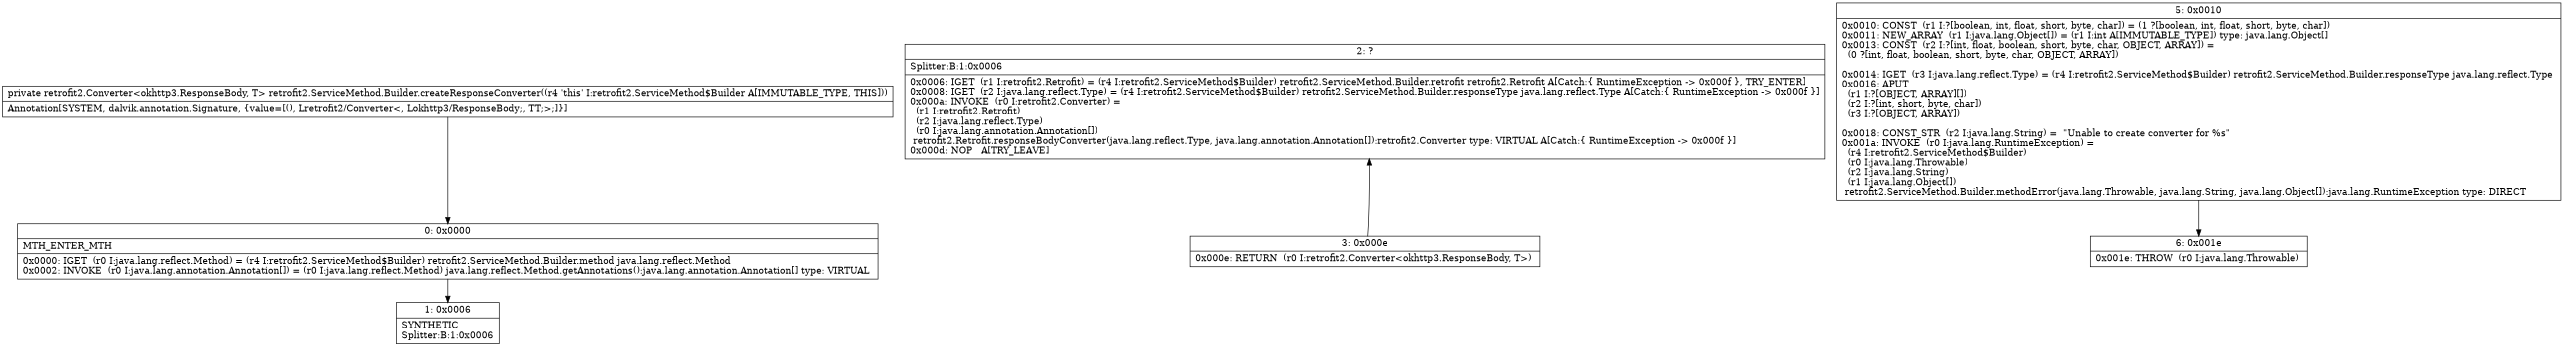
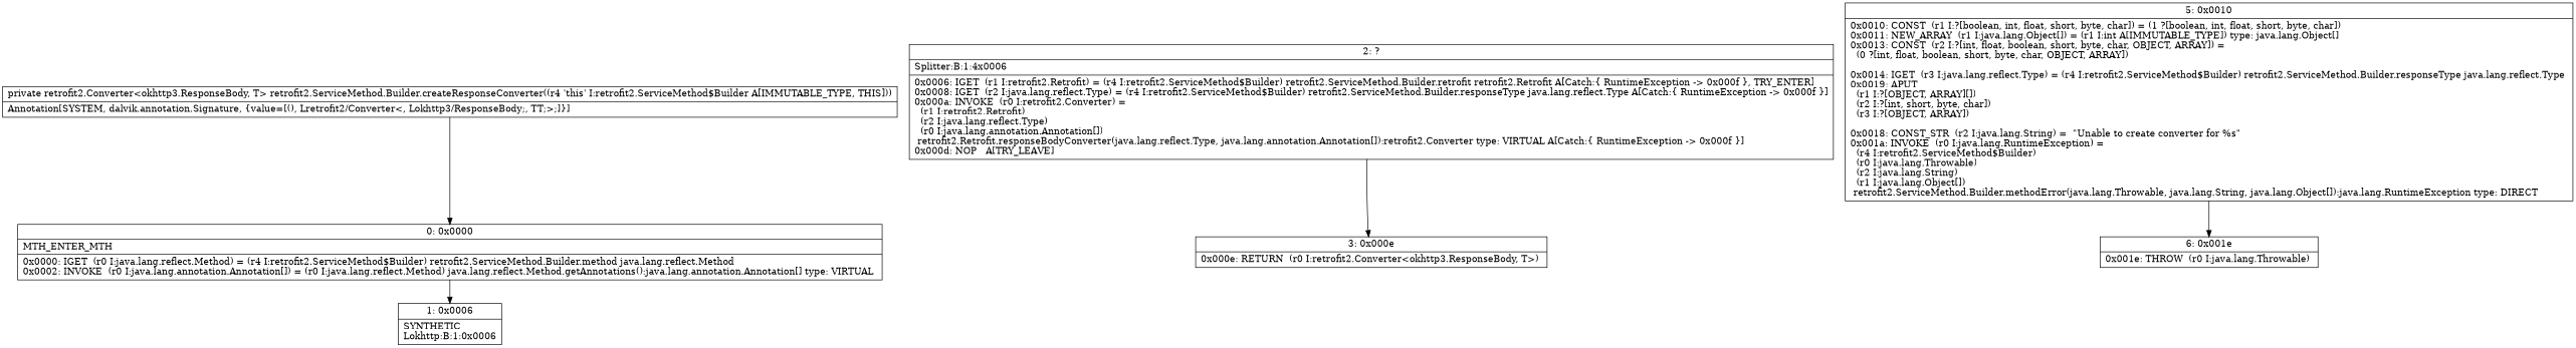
  digraph {
    node [shape=record]
    n1 [label="{0\:\ 0x0000|MTH_ENTER_MTH\l|0x0000: IGET  (r0 I:java.lang.reflect.Method) = (r4 I:retrofit2.ServiceMethod$Builder) retrofit2.ServiceMethod.Builder.method java.lang.reflect.Method \l0x0002: INVOKE  (r0 I:java.lang.annotation.Annotation[]) = (r0 I:java.lang.reflect.Method) java.lang.reflect.Method.getAnnotations():java.lang.annotation.Annotation[] type: VIRTUAL \l}"]
-   n2 [label="{1\:\ 0x0006|SYNTHETIC\lSplitter:B:1:0x0006\l}"]
-   n3 [label="{2\:\ ?|Splitter:B:1:0x0006\l|0x0006: IGET  (r1 I:retrofit2.Retrofit) = (r4 I:retrofit2.ServiceMethod$Builder) retrofit2.ServiceMethod.Builder.retrofit retrofit2.Retrofit A[Catch:\{ RuntimeException \-\> 0x000f \}, TRY_ENTER]\l0x0008: IGET  (r2 I:java.lang.reflect.Type) = (r4 I:retrofit2.ServiceMethod$Builder) retrofit2.ServiceMethod.Builder.responseType java.lang.reflect.Type A[Catch:\{ RuntimeException \-\> 0x000f \}]\l0x000a: INVOKE  (r0 I:retrofit2.Converter) = \l  (r1 I:retrofit2.Retrofit)\l  (r2 I:java.lang.reflect.Type)\l  (r0 I:java.lang.annotation.Annotation[])\l retrofit2.Retrofit.responseBodyConverter(java.lang.reflect.Type, java.lang.annotation.Annotation[]):retrofit2.Converter type: VIRTUAL A[Catch:\{ RuntimeException \-\> 0x000f \}]\l0x000d: NOP   A[TRY_LEAVE]\l}"]
+   n2 [label="{1\:\ 0x0006|SYNTHETIC\lLokhttp:B:1:0x0006\l}"]
+   n3 [label="{2\:\ ?|Splitter:B:1:4x0006\l|0x0006: IGET  (r1 I:retrofit2.Retrofit) = (r4 I:retrofit2.ServiceMethod$Builder) retrofit2.ServiceMethod.Builder.retrofit retrofit2.Retrofit A[Catch:\{ RuntimeException \-\> 0x000f \}, TRY_ENTER]\l0x0008: IGET  (r2 I:java.lang.reflect.Type) = (r4 I:retrofit2.ServiceMethod$Builder) retrofit2.ServiceMethod.Builder.responseType java.lang.reflect.Type A[Catch:\{ RuntimeException \-\> 0x000f \}]\l0x000a: INVOKE  (r0 I:retrofit2.Converter) = \l  (r1 I:retrofit2.Retrofit)\l  (r2 I:java.lang.reflect.Type)\l  (r0 I:java.lang.annotation.Annotation[])\l retrofit2.Retrofit.responseBodyConverter(java.lang.reflect.Type, java.lang.annotation.Annotation[]):retrofit2.Converter type: VIRTUAL A[Catch:\{ RuntimeException \-\> 0x000f \}]\l0x000d: NOP   A[TRY_LEAVE]\l}"]
    n4 [label="{3\:\ 0x000e|0x000e: RETURN  (r0 I:retrofit2.Converter\<okhttp3.ResponseBody, T\>) \l}"]
-   n5 [label="{5\:\ 0x0010|0x0010: CONST  (r1 I:?[boolean, int, float, short, byte, char]) = (1 ?[boolean, int, float, short, byte, char]) \l0x0011: NEW_ARRAY  (r1 I:java.lang.Object[]) = (r1 I:int A[IMMUTABLE_TYPE]) type: java.lang.Object[] \l0x0013: CONST  (r2 I:?[int, float, boolean, short, byte, char, OBJECT, ARRAY]) = \l  (0 ?[int, float, boolean, short, byte, char, OBJECT, ARRAY])\l \l0x0014: IGET  (r3 I:java.lang.reflect.Type) = (r4 I:retrofit2.ServiceMethod$Builder) retrofit2.ServiceMethod.Builder.responseType java.lang.reflect.Type \l0x0016: APUT  \l  (r1 I:?[OBJECT, ARRAY][])\l  (r2 I:?[int, short, byte, char])\l  (r3 I:?[OBJECT, ARRAY])\l \l0x0018: CONST_STR  (r2 I:java.lang.String) =  \"Unable to create converter for %s\" \l0x001a: INVOKE  (r0 I:java.lang.RuntimeException) = \l  (r4 I:retrofit2.ServiceMethod$Builder)\l  (r0 I:java.lang.Throwable)\l  (r2 I:java.lang.String)\l  (r1 I:java.lang.Object[])\l retrofit2.ServiceMethod.Builder.methodError(java.lang.Throwable, java.lang.String, java.lang.Object[]):java.lang.RuntimeException type: DIRECT \l}"]
+   n5 [label="{5\:\ 0x0010|0x0010: CONST  (r1 I:?[boolean, int, float, short, byte, char]) = (1 ?[boolean, int, float, short, byte, char]) \l0x0011: NEW_ARRAY  (r1 I:java.lang.Object[]) = (r1 I:int A[IMMUTABLE_TYPE]) type: java.lang.Object[] \l0x0013: CONST  (r2 I:?[int, float, boolean, short, byte, char, OBJECT, ARRAY]) = \l  (0 ?[int, float, boolean, short, byte, char, OBJECT, ARRAY])\l \l0x0014: IGET  (r3 I:java.lang.reflect.Type) = (r4 I:retrofit2.ServiceMethod$Builder) retrofit2.ServiceMethod.Builder.responseType java.lang.reflect.Type \l0x0019: APUT  \l  (r1 I:?[OBJECT, ARRAY][])\l  (r2 I:?[int, short, byte, char])\l  (r3 I:?[OBJECT, ARRAY])\l \l0x0018: CONST_STR  (r2 I:java.lang.String) =  \"Unable to create converter for %s\" \l0x001a: INVOKE  (r0 I:java.lang.RuntimeException) = \l  (r4 I:retrofit2.ServiceMethod$Builder)\l  (r0 I:java.lang.Throwable)\l  (r2 I:java.lang.String)\l  (r1 I:java.lang.Object[])\l retrofit2.ServiceMethod.Builder.methodError(java.lang.Throwable, java.lang.String, java.lang.Object[]):java.lang.RuntimeException type: DIRECT \l}"]
    n6 [label="{6\:\ 0x001e|0x001e: THROW  (r0 I:java.lang.Throwable) \l}"]
    n7 [label="{private retrofit2.Converter\<okhttp3.ResponseBody, T\> retrofit2.ServiceMethod.Builder.createResponseConverter((r4 'this' I:retrofit2.ServiceMethod$Builder A[IMMUTABLE_TYPE, THIS]))  | Annotation[SYSTEM, dalvik.annotation.Signature, \{value=[(), Lretrofit2\/Converter\<, Lokhttp3\/ResponseBody;, TT;\>;]\}]\l}"]
    n1 -> n2
-   n4 -> n3
+   n3 -> n4
    n5 -> n6
    n7 -> n1
  }
